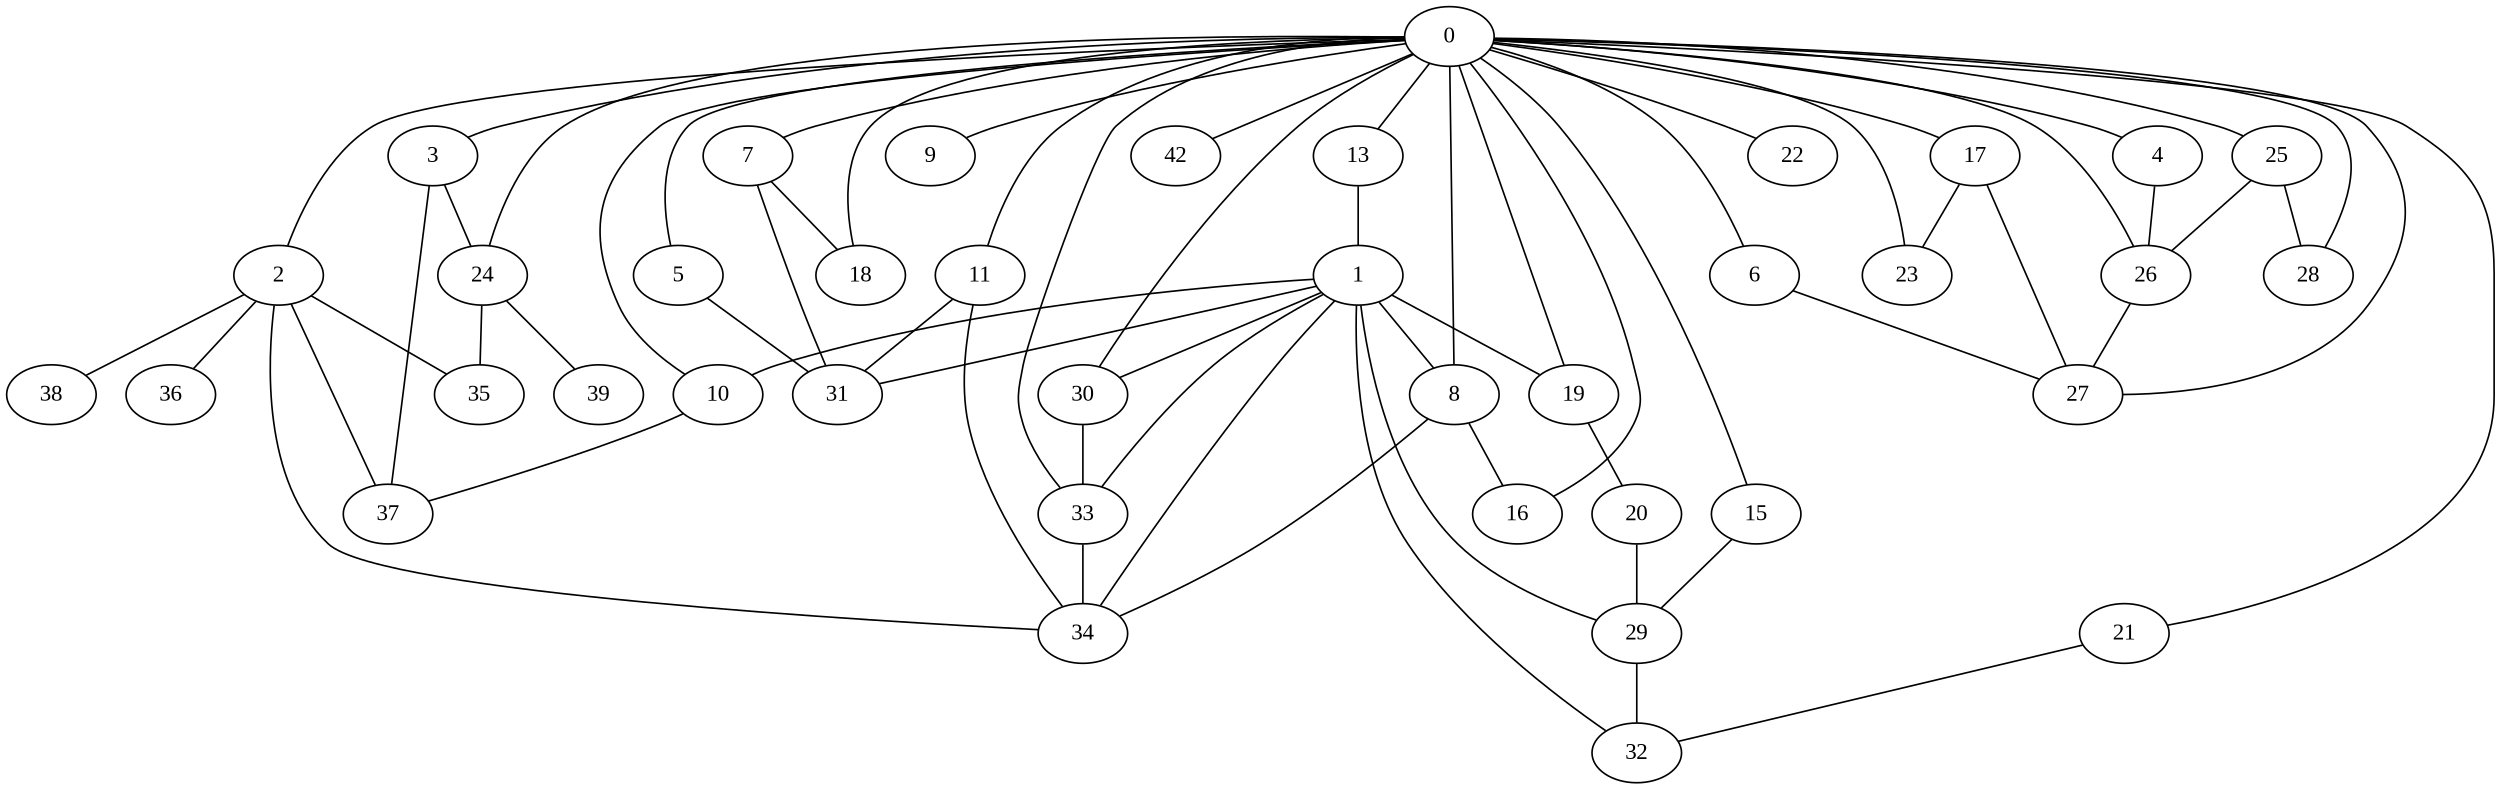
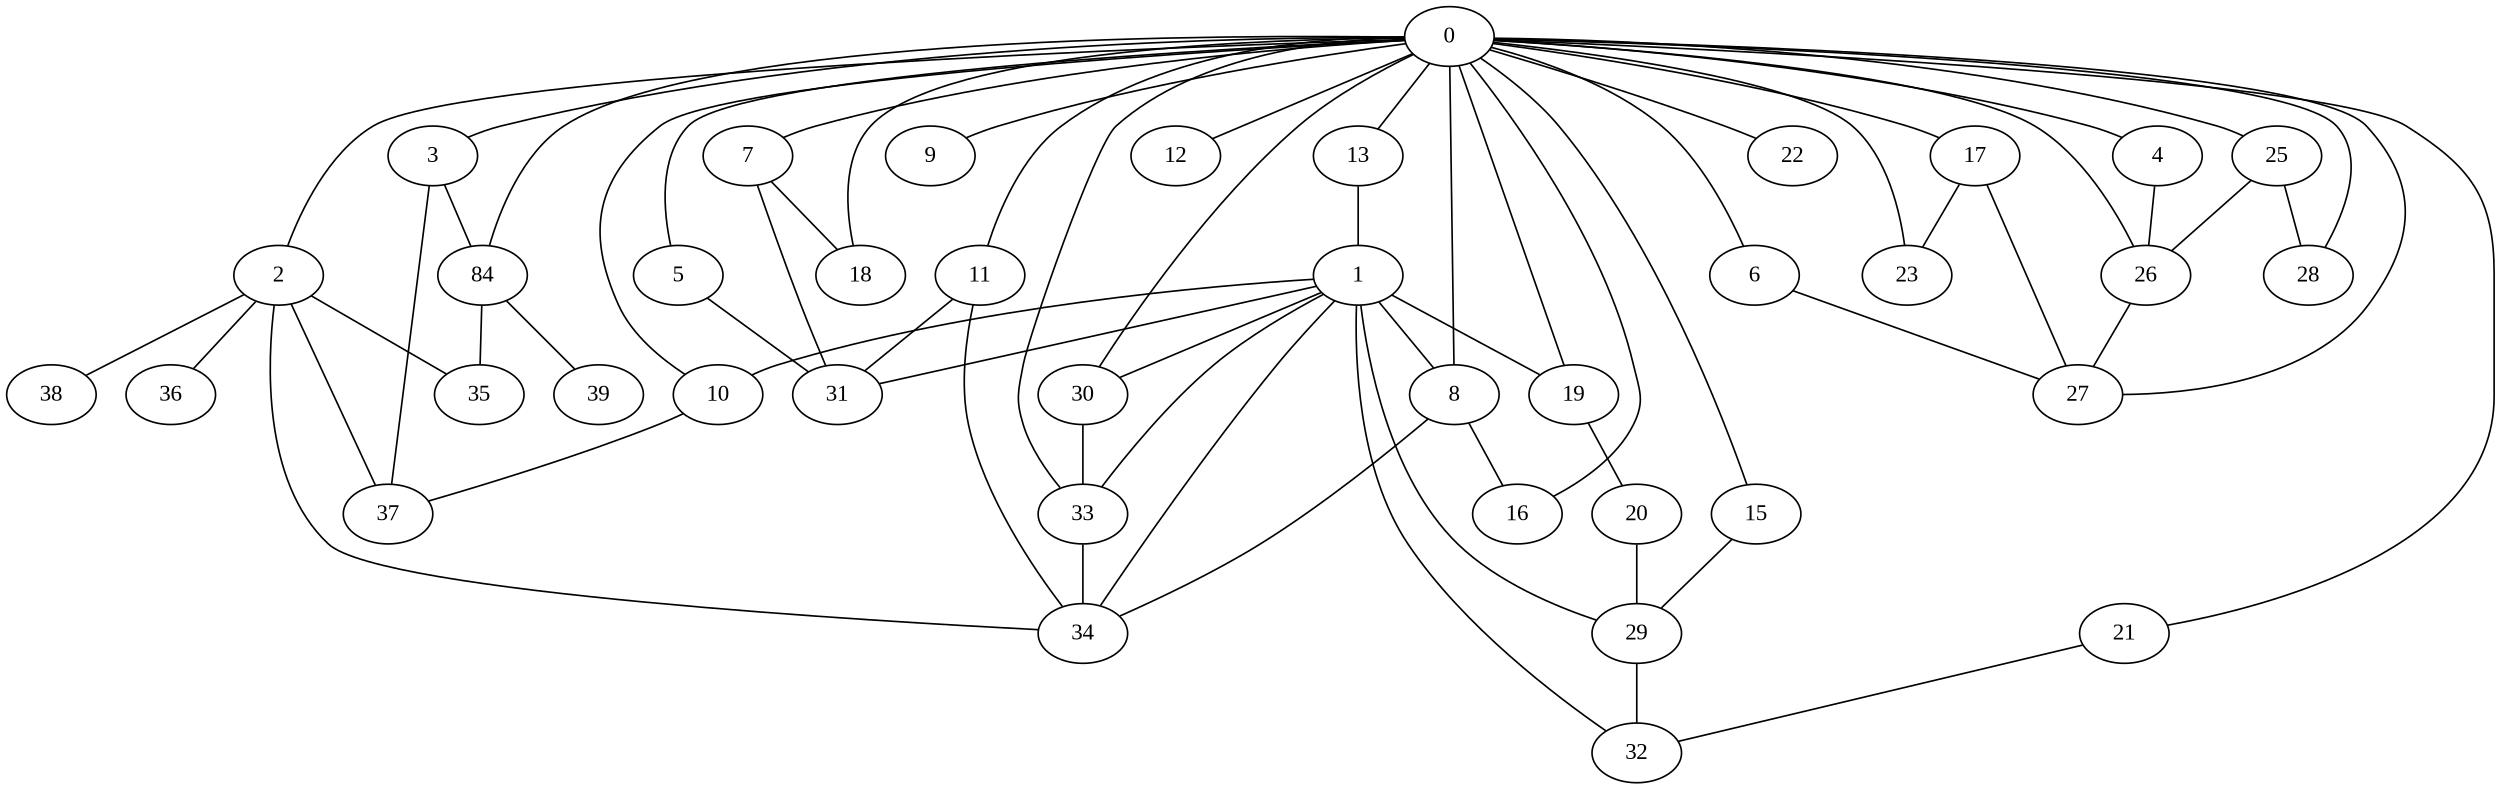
  graph {
    fontname="Liberation Serif"
    node [fontname="Liberation Serif"]
    edge [fontname="Liberation Serif"]
    0
    2
    3
    4
    5
    6
    7
    8
    9
    10
    11
-   12 [label=42]
+   12
    13
    15
    16
    17
    18
    19
    21
    22
    23
-   24
+   24 [label=84]
    25
    26
    27
    28
    33
    30
    1
    32
    29
    31
    34
    35
    36
    37
    38
    20
    39
    0 -- 2
    0 -- 3
    0 -- 4
    0 -- 5
    0 -- 6
    0 -- 7
    0 -- 8
    0 -- 9
    0 -- 10
    0 -- 11
    0 -- 12
    0 -- 13
    0 -- 15
    0 -- 16
    0 -- 17
    0 -- 18
    0 -- 19
    0 -- 21
    0 -- 22
    0 -- 23
    0 -- 24
    0 -- 25
    0 -- 26
    0 -- 27
    0 -- 28
    0 -- 33
    0 -- 30
    2 -- 34
    2 -- 35
    2 -- 36
    2 -- 37
    2 -- 38
    3 -- 24
    3 -- 37
    4 -- 26
    5 -- 31
    6 -- 27
    7 -- 18
    7 -- 31
    8 -- 16
    8 -- 34
    10 -- 37
    11 -- 31
    11 -- 34
    13 -- 1
    15 -- 29
    17 -- 23
    17 -- 27
    19 -- 20
    21 -- 32
    24 -- 35
    24 -- 39
    25 -- 26
    25 -- 28
    26 -- 27
    33 -- 34
    30 -- 33
    1 -- 8
    1 -- 10
    1 -- 19
    1 -- 33
    1 -- 30
    1 -- 32
    1 -- 29
    1 -- 31
    1 -- 34
    29 -- 32
    20 -- 29
  }
